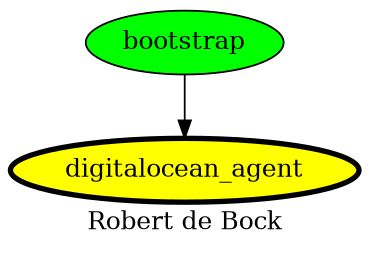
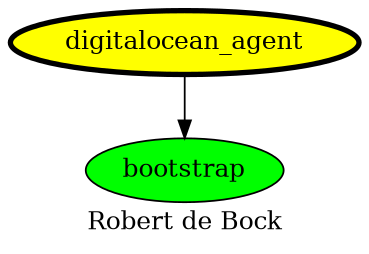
  digraph {
    label="Robert de Bock"
    node [style=filled]
    bootstrap [fillcolor=green]
    digitalocean_agent [fillcolor=yellow penwidth=3]
-   bootstrap -> digitalocean_agent
+   digitalocean_agent -> bootstrap
  }
